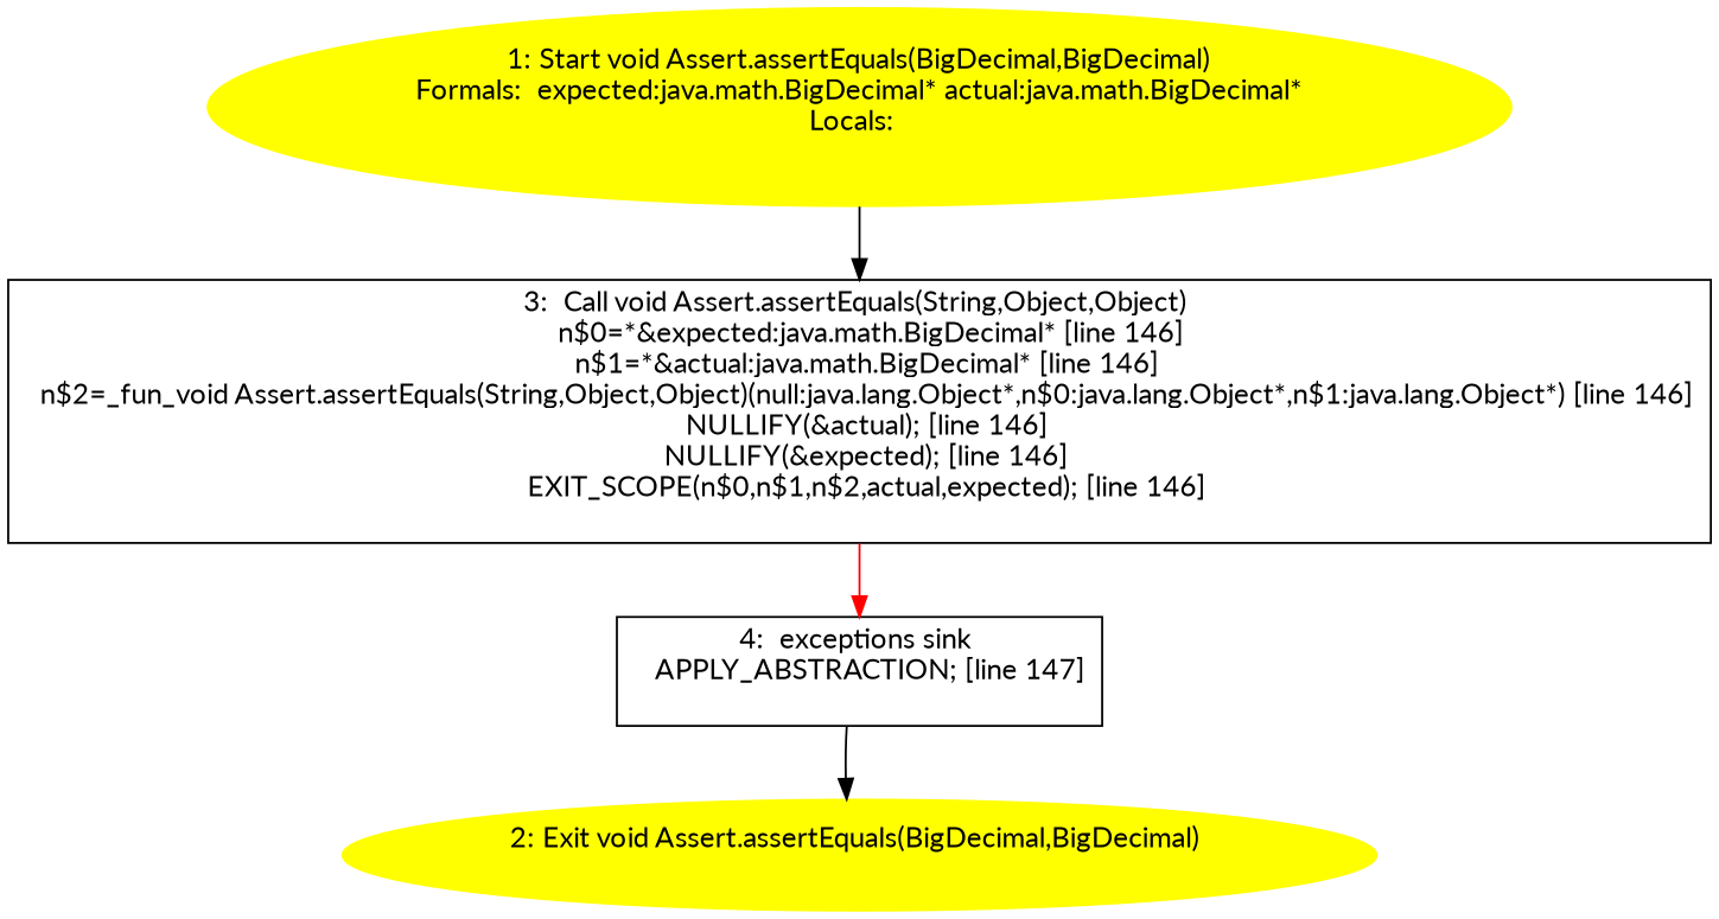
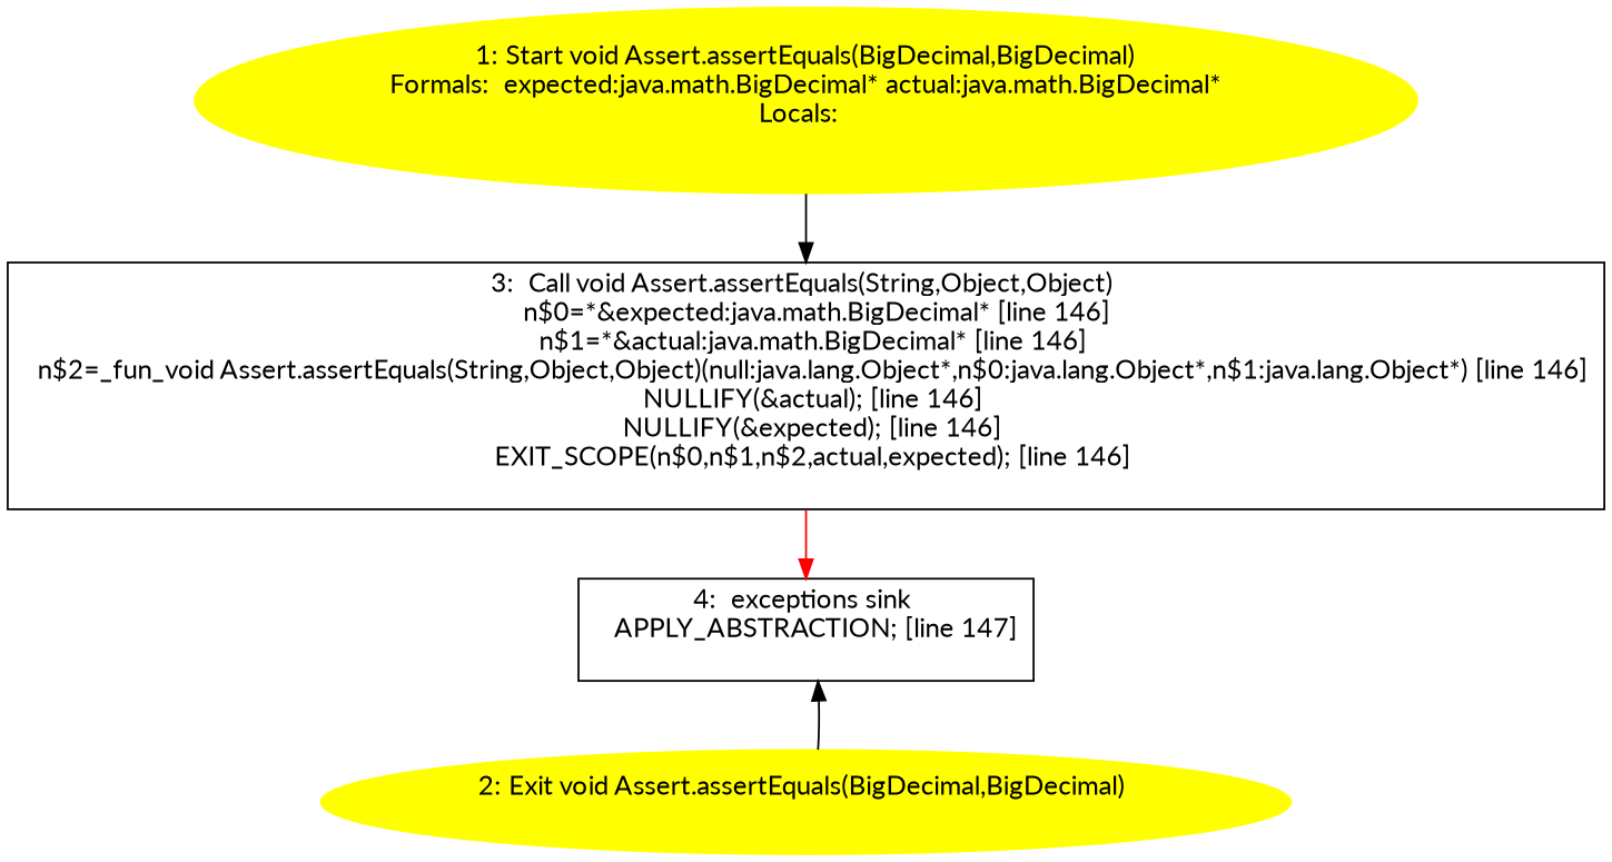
  digraph {
    fontname=Lato
    node [fontname=Lato]
    edge [fontname=Lato]
    n1 [color=yellow label="1: Start void Assert.assertEquals(BigDecimal,BigDecimal)\nFormals:  expected:java.math.BigDecimal* actual:java.math.BigDecimal*\nLocals:  \n  " style=filled]
    n2 [label="3:  Call void Assert.assertEquals(String,Object,Object) \n   n$0=*&expected:java.math.BigDecimal* [line 146]\n  n$1=*&actual:java.math.BigDecimal* [line 146]\n  n$2=_fun_void Assert.assertEquals(String,Object,Object)(null:java.lang.Object*,n$0:java.lang.Object*,n$1:java.lang.Object*) [line 146]\n  NULLIFY(&actual); [line 146]\n  NULLIFY(&expected); [line 146]\n  EXIT_SCOPE(n$0,n$1,n$2,actual,expected); [line 146]\n " shape=box]
    n3 [label="4:  exceptions sink \n   APPLY_ABSTRACTION; [line 147]\n " shape=box]
    n4 [color=yellow label="2: Exit void Assert.assertEquals(BigDecimal,BigDecimal) \n  " style=filled]
    n1 -> n2
    n2 -> n3 [color=red]
-   n3 -> n4
+   n4 -> n3
  }
